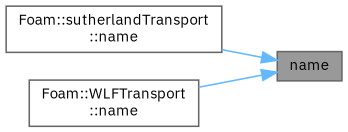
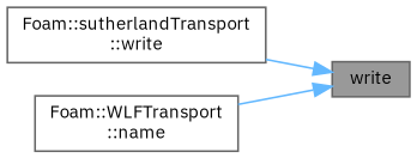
  digraph {
    fontname="IBM Plex Sans"
    rankdir=RL
    node [color=grey40 fillcolor=white fontname="IBM Plex Sans" fontsize=10 shape=box style=filled]
    edge [color=steelblue1 dir=back fontname="IBM Plex Sans" fontsize=10 labelfontname=Helvetica labelfontsize=10 style=solid]
-   n1 [color=gray40 fillcolor=grey60 fontcolor=black height=0.2 label=name width=0.4]
-   n2 [height=0.2 label="Foam::sutherlandTransport\l::name" width=0.4]
+   n1 [color=gray40 fillcolor=grey60 fontcolor=black height=0.2 label=write width=0.4]
+   n2 [height=0.2 label="Foam::sutherlandTransport\l::write" width=0.4]
    n3 [height=0.2 label="Foam::WLFTransport\l::name" width=0.4]
    n1 -> n2
    n1 -> n3
  }
